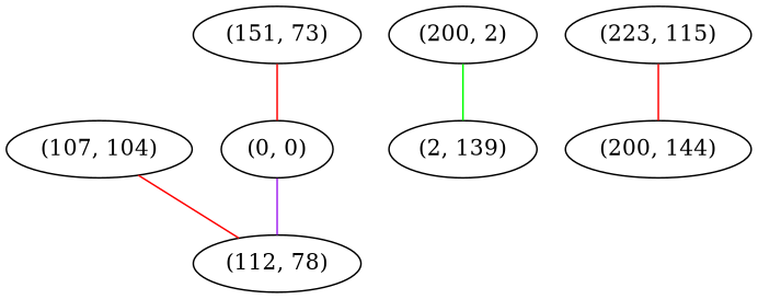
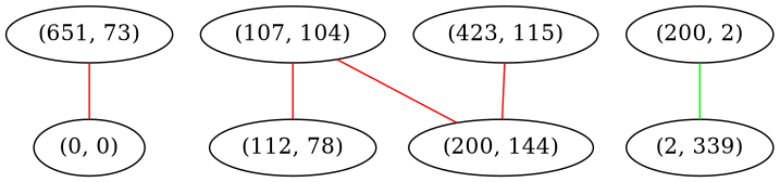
  graph {
    edge [color=red weight=1]
    "(0, 0)"
    "(112, 78)"
    "(200, 2)"
-   "(2, 139)"
+   "(2, 139)" [label="(2, 339)"]
    "(107, 104)"
    "(200, 144)"
-   "(223, 115)"
-   "(151, 73)"
-   "(0, 0)" -- "(112, 78)" [color=purple weight=4]
+   "(223, 115)" [label="(423, 115)"]
+   "(151, 73)" [label="(651, 73)"]
    "(200, 2)" -- "(2, 139)" [color=green weight=2]
    "(107, 104)" -- "(112, 78)"
+   "(107, 104)" -- "(200, 144)"
    "(223, 115)" -- "(200, 144)"
    "(151, 73)" -- "(0, 0)"
  }
